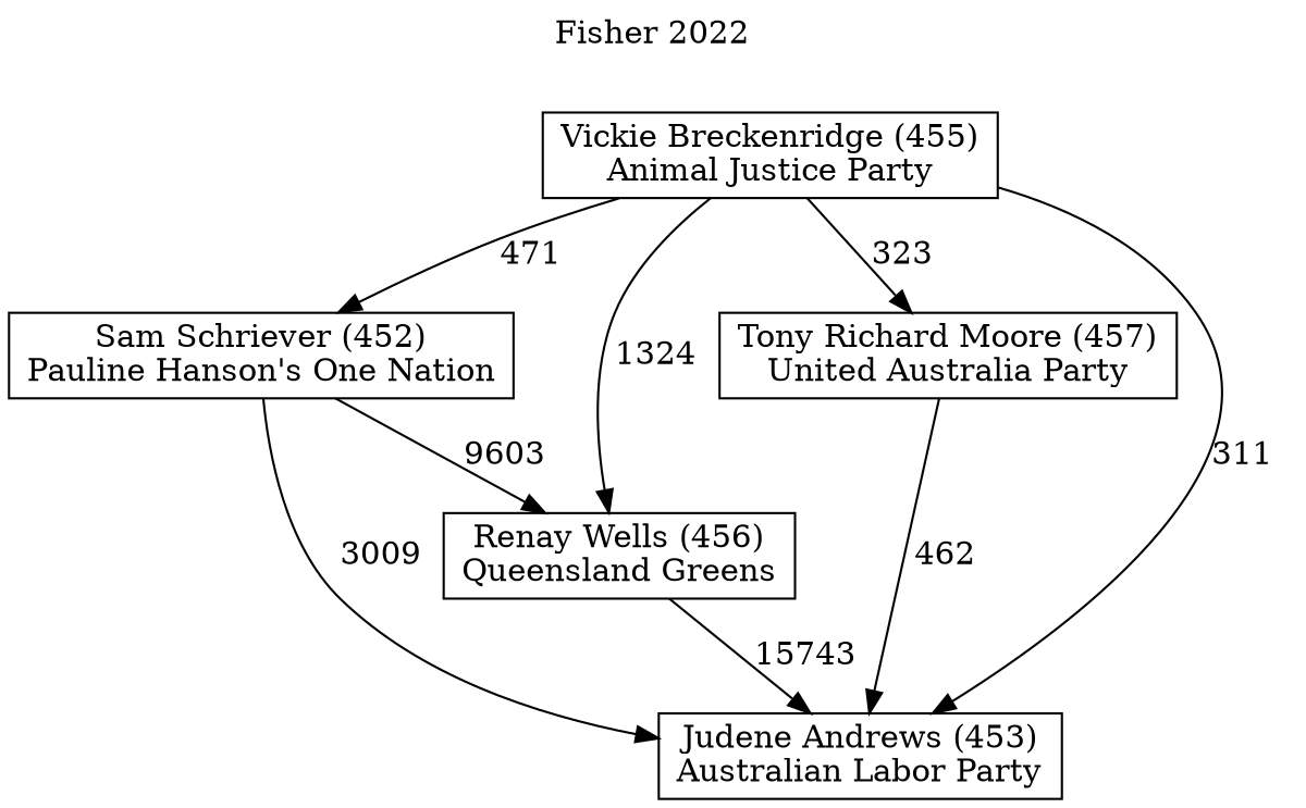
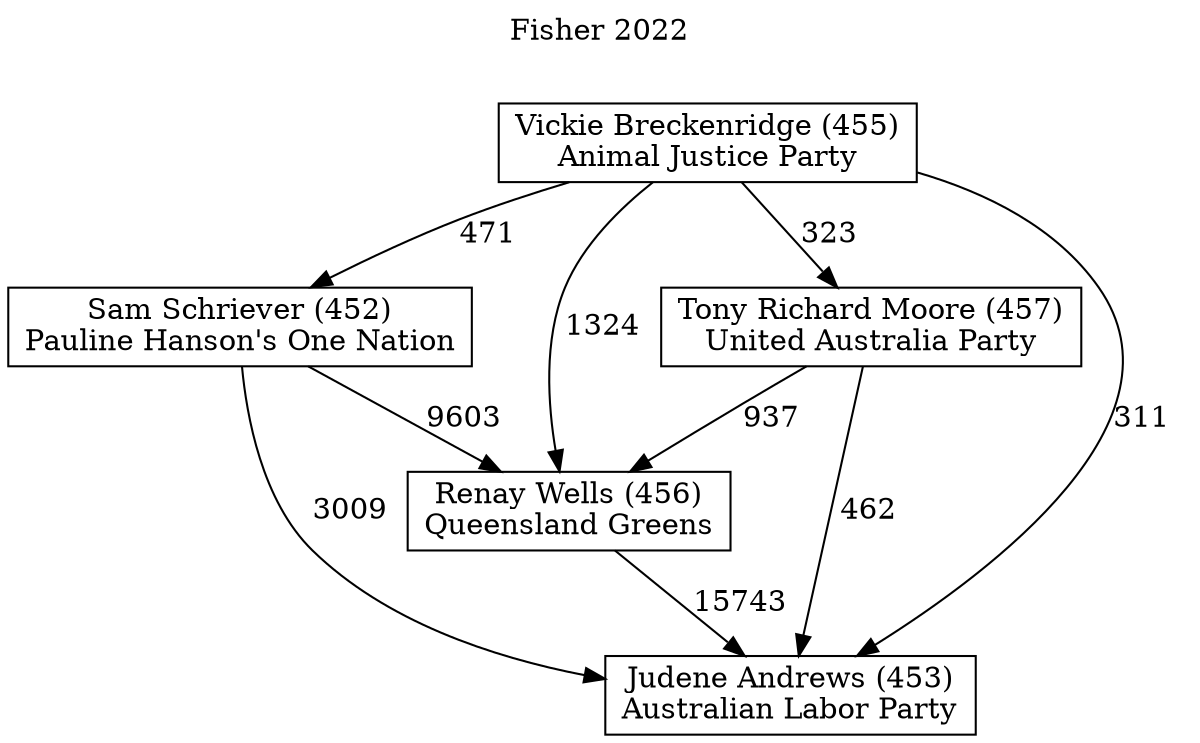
  digraph {
    label="Fisher 2022"
    labelloc=t
    mclimit=10
    node [shape=box]
    n1 [label="Sam Schriever (452)\nPauline Hanson's One Nation"]
    n2 [label="Renay Wells (456)\nQueensland Greens"]
    n3 [label="Judene Andrews (453)\nAustralian Labor Party"]
    n4 [label="Vickie Breckenridge (455)\nAnimal Justice Party"]
    n5 [label="Tony Richard Moore (457)\nUnited Australia Party"]
    n1 -> n2 [label=9603]
    n1 -> n3 [label=3009]
    n2 -> n3 [label=15743]
    n4 -> n1 [label=471]
    n4 -> n2 [label=1324]
    n4 -> n3 [label=311]
    n4 -> n5 [label=323]
+   n5 -> n2 [label=937]
    n5 -> n3 [label=462]
  }
